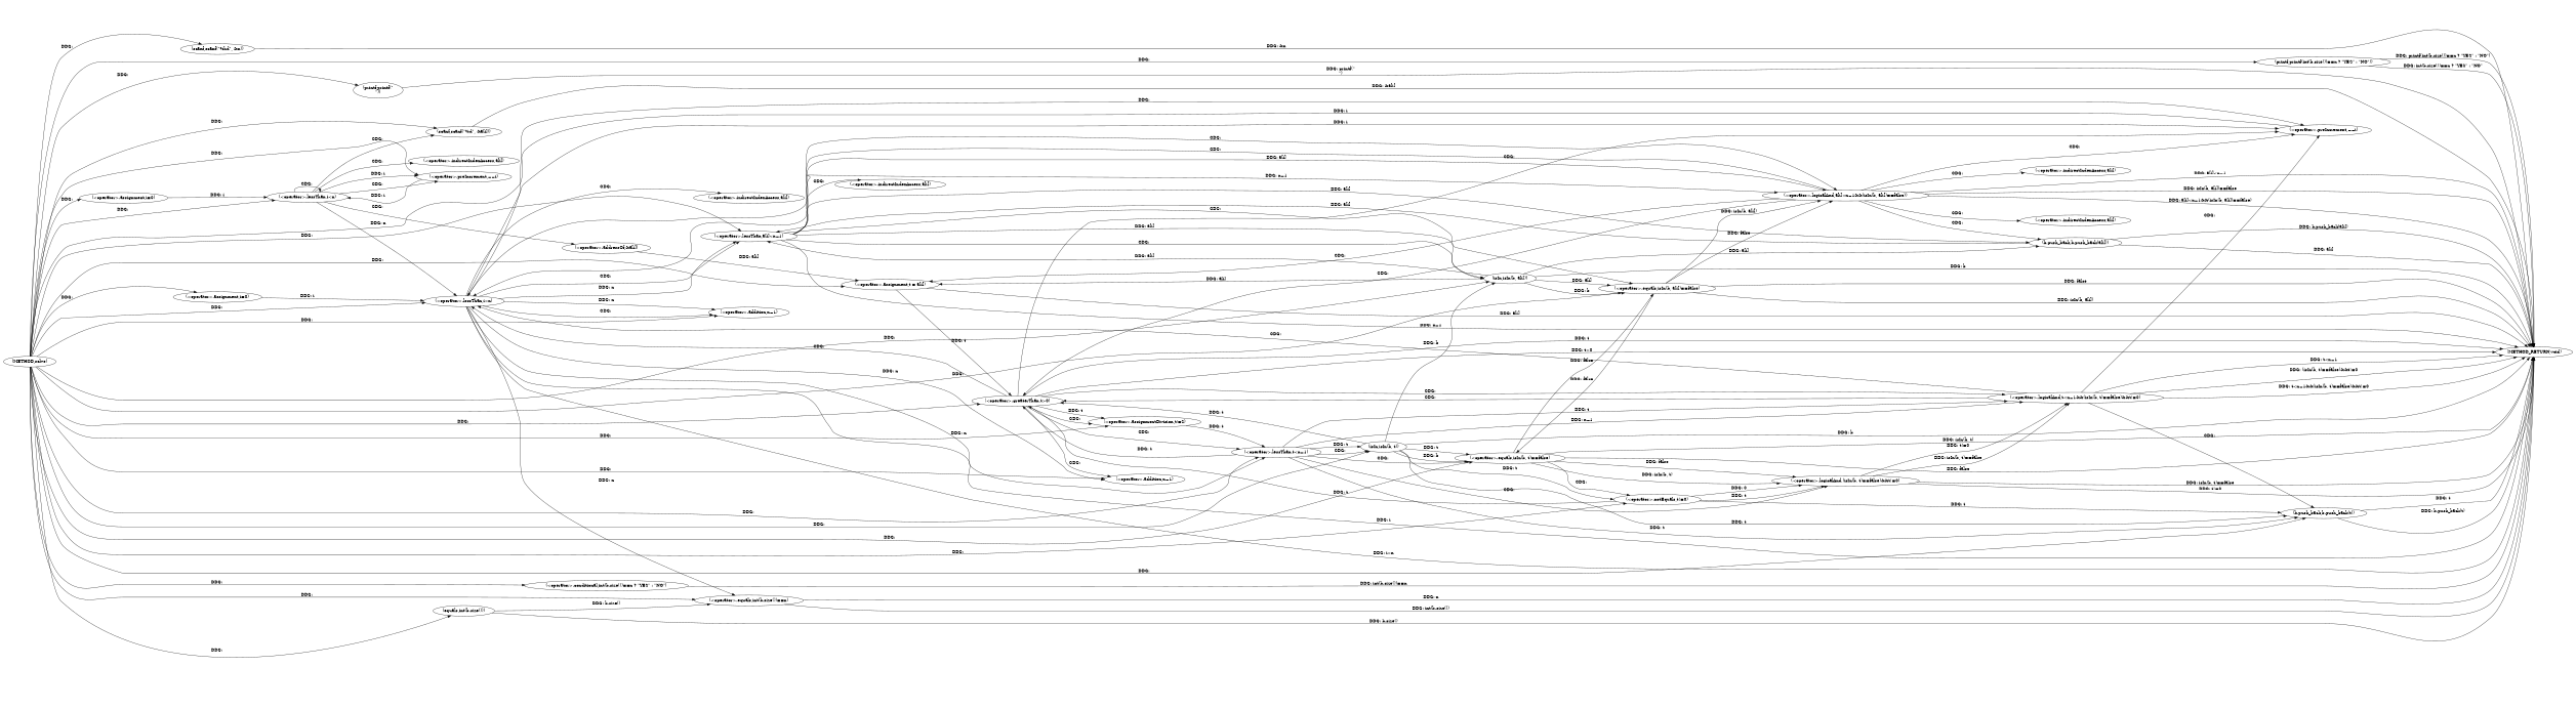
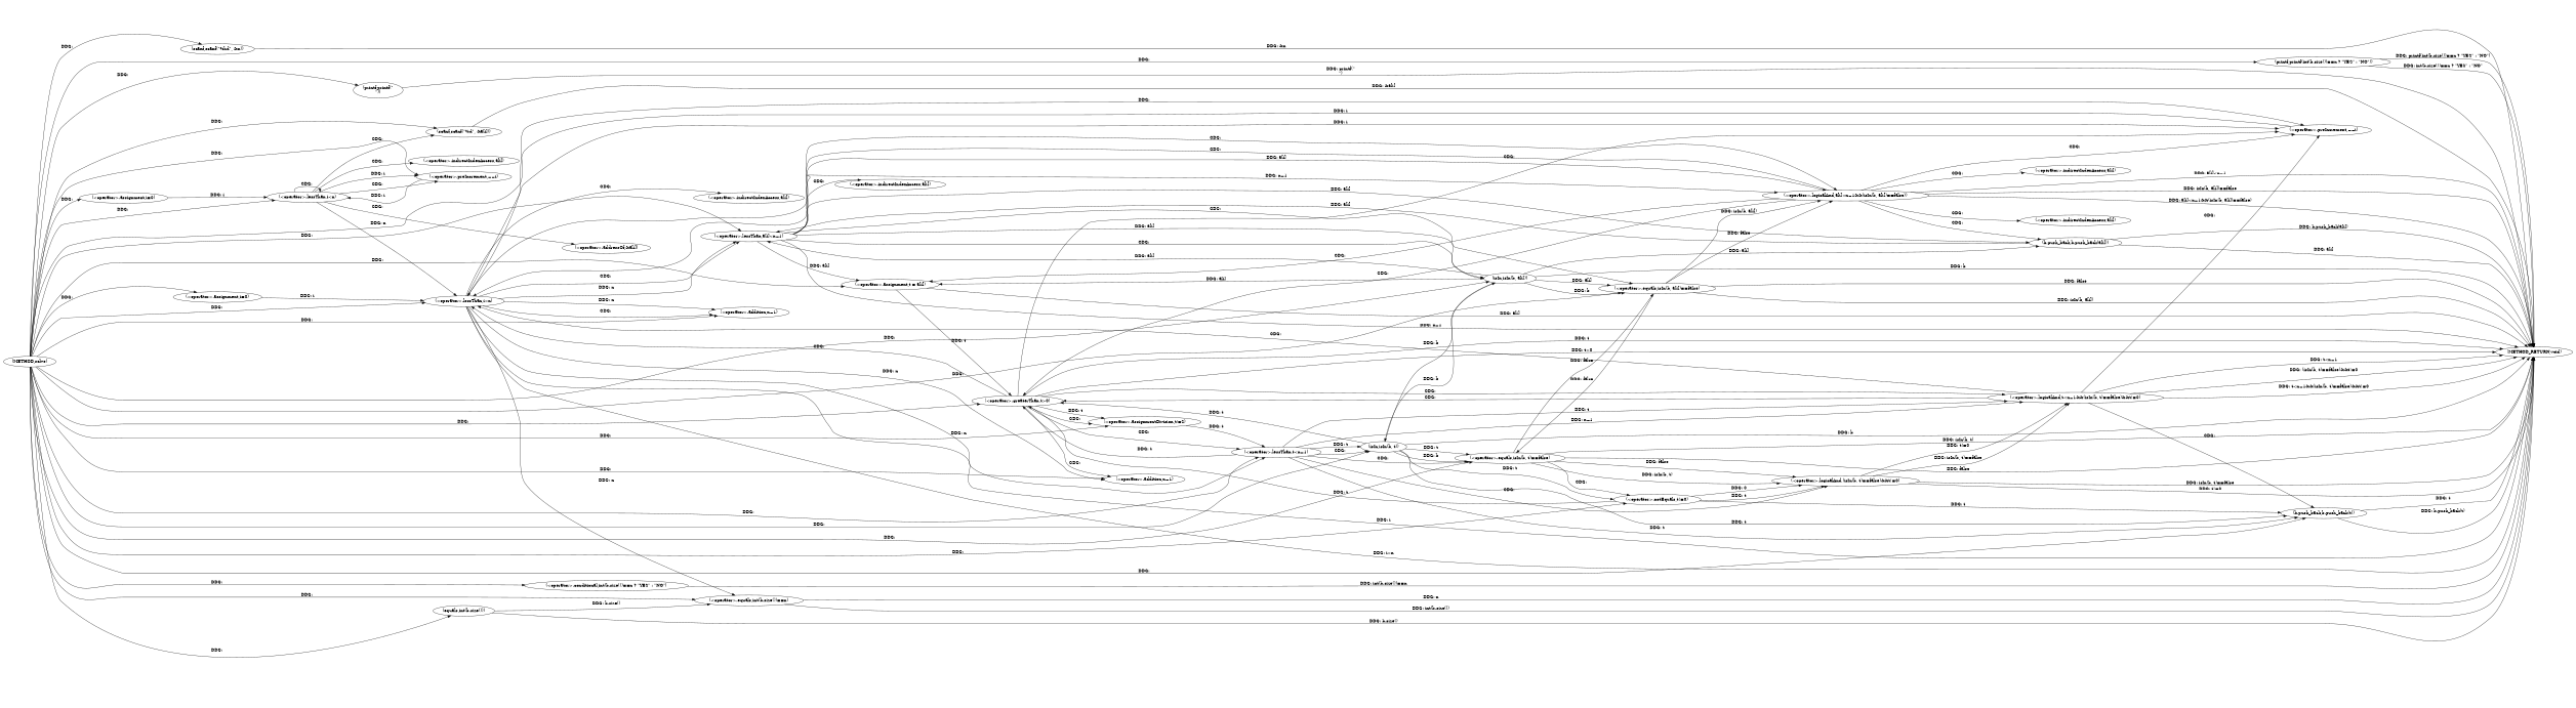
  digraph {
    rankdir=LR
    n1 [label="(METHOD,solve)"]
    n2 [label="(scanf,scanf(\"%hd\", &n))"]
    n3 [label="(printf,printf(int(b.size())==n ? \"YES\" : \"NO\"))"]
    n4 [label="(printf,printf(\"\n\"))"]
    n5 [label="(<operator>.assignment,i=0)"]
    n6 [label="(<operator>.lessThan,i<n)"]
    n7 [label="(<operator>.preIncrement,++i)"]
    n8 [label="(scanf,scanf(\"%d\", &a[i]))"]
    n9 [label="(<operator>.assignment,i=0)"]
    n10 [label="(<operator>.lessThan,i<n)"]
    n11 [label="(<operator>.preIncrement,++i)"]
    n12 [label="(<operator>.assignment,t = a[i])"]
    n13 [label="(<operator>.conditional,int(b.size())==n ? \"YES\" : \"NO\")"]
    n14 [label="(<operator>.greaterThan,t>0)"]
    n15 [label="(<operator>.equals,int(b.size())==n)"]
    n16 [label="(<operator>.assignmentDivision,t/=2)"]
    n17 [label="(equals,int(b.size()))"]
    n18 [label="(<operator>.lessThan,a[i]<n+1)"]
    n19 [label="(<operator>.equals,isIn(b, a[i])==false)"]
    n20 [label="(<operator>.addition,n+1)"]
    n21 [label="(isIn,isIn(b, a[i]))"]
    n22 [label="(b.push_back,b.push_back(t))"]
    n23 [label="(<operator>.lessThan,t<n+1)"]
    n24 [label="(<operator>.addition,n+1)"]
    n25 [label="(<operator>.equals,isIn(b, t)==false)"]
    n26 [label="(<operator>.notEquals,t!=0)"]
    n27 [label="(isIn,isIn(b, t))"]
    n28 [label="(METHOD_RETURN,void)"]
    n29 [label="(<operator>.addressOf,&a[i])"]
    n30 [label="(<operator>.indirectIndexAccess,a[i])"]
    n31 [label="(<operator>.logicalAnd,a[i]<n+1&&(isIn(b, a[i])==false))"]
    n32 [label="(<operator>.indirectIndexAccess,a[i])"]
    n33 [label="(<operator>.logicalAnd,t<n+1&&(isIn(b, t)==false)&&t!=0)"]
    n34 [label="(b.push_back,b.push_back(a[i]))"]
    n35 [label="(<operator>.indirectIndexAccess,a[i])"]
    n36 [label="(<operator>.logicalAnd,(isIn(b, t)==false)&&t!=0)"]
    n37 [label="(<operator>.indirectIndexAccess,a[i])"]
    n38 [label="(<operator>.indirectIndexAccess,a[i])"]
    n1 -> n2 [label="DDG: "]
    n1 -> n3 [label="DDG: "]
    n1 -> n4 [label="DDG: "]
    n1 -> n5 [label="DDG: "]
    n1 -> n6 [label="DDG: "]
    n1 -> n7 [label="DDG: "]
    n1 -> n8 [label="DDG: "]
    n1 -> n9 [label="DDG: "]
    n1 -> n10 [label="DDG: "]
    n1 -> n11 [label="DDG: "]
    n1 -> n12 [label="DDG: "]
    n1 -> n13 [label="DDG: "]
    n1 -> n14 [label="DDG: "]
    n1 -> n15 [label="DDG: "]
    n1 -> n16 [label="DDG: "]
    n1 -> n17 [label="DDG: "]
    n1 -> n18 [label="DDG: "]
    n1 -> n19 [label="DDG: "]
    n1 -> n20 [label="DDG: "]
    n1 -> n21 [label="DDG: "]
    n1 -> n22 [label="DDG: "]
    n1 -> n23 [label="DDG: "]
    n1 -> n24 [label="DDG: "]
    n1 -> n25 [label="DDG: "]
    n1 -> n26 [label="DDG: "]
    n1 -> n27 [label="DDG: "]
    n2 -> n28 [label="DDG: &n"]
    n3 -> n28 [label="DDG: int(b.size())==n ? \"YES\" : \"NO\""]
    n3 -> n28 [label="DDG: printf(int(b.size())==n ? \"YES\" : \"NO\")"]
    n4 -> n28 [label="DDG: printf(\"\n\")"]
    n5 -> n6 [label="DDG: i"]
    n6 -> n6 [label="CDG: "]
    n6 -> n7 [label="DDG: i"]
    n6 -> n7 [label="CDG: "]
    n6 -> n8 [label="CDG: "]
    n6 -> n10 [label="DDG: n"]
    n6 -> n29 [label="CDG: "]
    n6 -> n30 [label="CDG: "]
    n7 -> n6 [label="DDG: i"]
    n8 -> n28 [label="DDG: &a[i]"]
    n9 -> n10 [label="DDG: i"]
    n10 -> n11 [label="DDG: i"]
    n10 -> n15 [label="DDG: n"]
    n10 -> n18 [label="DDG: n"]
    n10 -> n18 [label="CDG: "]
    n10 -> n20 [label="DDG: n"]
    n10 -> n20 [label="CDG: "]
    n10 -> n23 [label="DDG: n"]
    n10 -> n24 [label="DDG: n"]
    n10 -> n28 [label="DDG: i"]
    n10 -> n28 [label="DDG: i<n"]
    n10 -> n31 [label="CDG: "]
    n10 -> n32 [label="CDG: "]
    n11 -> n10 [label="DDG: i"]
    n12 -> n14 [label="DDG: t"]
    n12 -> n28 [label="DDG: a[i]"]
    n13 -> n28 [label="DDG: int(b.size())==n"]
    n14 -> n10 [label="CDG: "]
    n14 -> n11 [label="CDG: "]
    n14 -> n16 [label="DDG: t"]
    n14 -> n16 [label="CDG: "]
    n14 -> n23 [label="CDG: "]
    n14 -> n24 [label="CDG: "]
    n14 -> n28 [label="DDG: t"]
    n14 -> n28 [label="DDG: t>0"]
    n14 -> n33 [label="CDG: "]
    n15 -> n28 [label="DDG: int(b.size())"]
    n15 -> n28 [label="DDG: n"]
    n16 -> n23 [label="DDG: t"]
    n17 -> n15 [label="DDG: b.size()"]
    n17 -> n28 [label="DDG: b.size()"]
-   n29 -> n12 [label="DDG: a[i]"]
+   n18 -> n12 [label="DDG: a[i]"]
    n18 -> n19 [label="CDG: "]
    n18 -> n21 [label="DDG: a[i]"]
    n18 -> n21 [label="CDG: "]
    n18 -> n28 [label="DDG: n+1"]
    n18 -> n31 [label="DDG: a[i]"]
    n18 -> n31 [label="DDG: n+1"]
    n18 -> n34 [label="DDG: a[i]"]
    n18 -> n35 [label="CDG: "]
    n19 -> n25 [label="DDG: false"]
    n19 -> n28 [label="DDG: isIn(b, a[i])"]
    n19 -> n28 [label="DDG: false"]
    n19 -> n31 [label="DDG: isIn(b, a[i])"]
    n19 -> n31 [label="DDG: false"]
    n21 -> n12 [label="DDG: a[i]"]
    n21 -> n18 [label="DDG: a[i]"]
    n21 -> n19 [label="DDG: b"]
    n21 -> n19 [label="DDG: a[i]"]
+   n21 -> n27 [label="DDG: b"]
    n21 -> n28 [label="DDG: b"]
    n21 -> n34 [label="DDG: a[i]"]
    n22 -> n28 [label="DDG: t"]
    n22 -> n28 [label="DDG: b.push_back(t)"]
    n23 -> n14 [label="DDG: t"]
    n23 -> n22 [label="DDG: t"]
    n23 -> n25 [label="CDG: "]
    n23 -> n27 [label="DDG: t"]
    n23 -> n27 [label="CDG: "]
    n23 -> n33 [label="DDG: t"]
    n23 -> n33 [label="DDG: n+1"]
    n23 -> n36 [label="CDG: "]
    n25 -> n19 [label="DDG: false"]
    n25 -> n26 [label="CDG: "]
    n25 -> n28 [label="DDG: isIn(b, t)"]
    n25 -> n28 [label="DDG: false"]
    n25 -> n36 [label="DDG: false"]
    n25 -> n36 [label="DDG: isIn(b, t)"]
    n26 -> n14 [label="DDG: t"]
    n26 -> n22 [label="DDG: t"]
    n26 -> n36 [label="DDG: t"]
    n26 -> n36 [label="DDG: 0"]
    n27 -> n14 [label="DDG: t"]
    n27 -> n21 [label="DDG: b"]
    n27 -> n22 [label="DDG: t"]
    n27 -> n25 [label="DDG: t"]
    n27 -> n25 [label="DDG: b"]
    n27 -> n26 [label="DDG: t"]
    n27 -> n28 [label="DDG: b"]
    n31 -> n10 [label="CDG: "]
    n31 -> n11 [label="CDG: "]
    n31 -> n12 [label="CDG: "]
    n31 -> n14 [label="CDG: "]
    n31 -> n28 [label="DDG: a[i]<n+1"]
    n31 -> n28 [label="DDG: isIn(b, a[i])==false"]
    n31 -> n28 [label="DDG: a[i]<n+1&&(isIn(b, a[i])==false)"]
    n31 -> n34 [label="CDG: "]
    n31 -> n37 [label="CDG: "]
    n31 -> n38 [label="CDG: "]
    n33 -> n10 [label="CDG: "]
    n33 -> n11 [label="CDG: "]
    n33 -> n14 [label="CDG: "]
    n33 -> n22 [label="CDG: "]
    n33 -> n28 [label="DDG: t<n+1"]
    n33 -> n28 [label="DDG: (isIn(b, t)==false)&&t!=0"]
    n33 -> n28 [label="DDG: t<n+1&&(isIn(b, t)==false)&&t!=0"]
    n34 -> n18 [label="DDG: a[i]"]
    n34 -> n28 [label="DDG: a[i]"]
    n34 -> n28 [label="DDG: b.push_back(a[i])"]
    n36 -> n28 [label="DDG: isIn(b, t)==false"]
    n36 -> n28 [label="DDG: t!=0"]
    n36 -> n33 [label="DDG: t!=0"]
    n36 -> n33 [label="DDG: isIn(b, t)==false"]
  }
